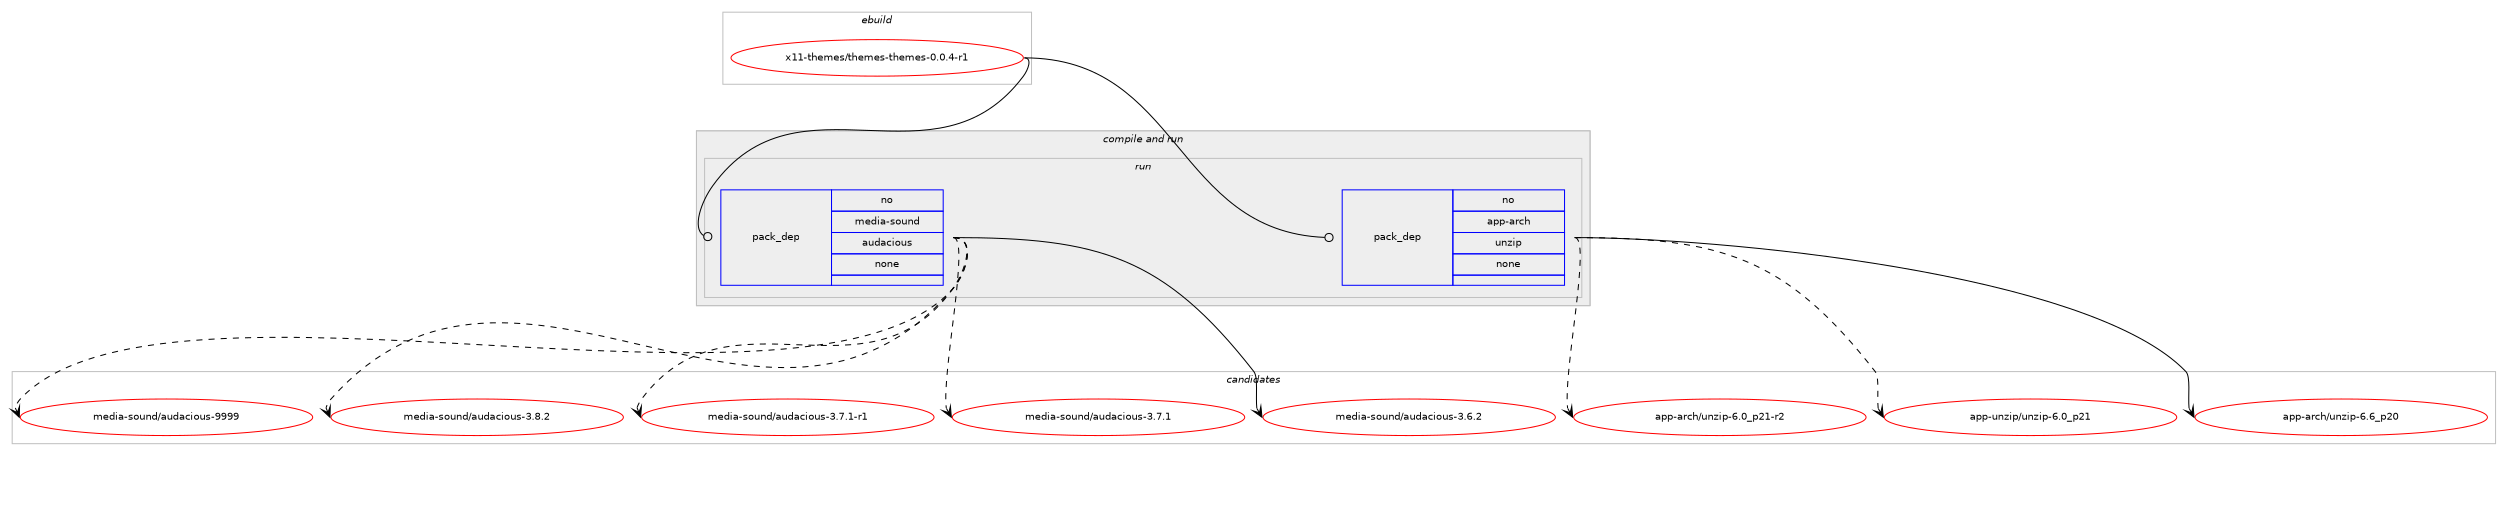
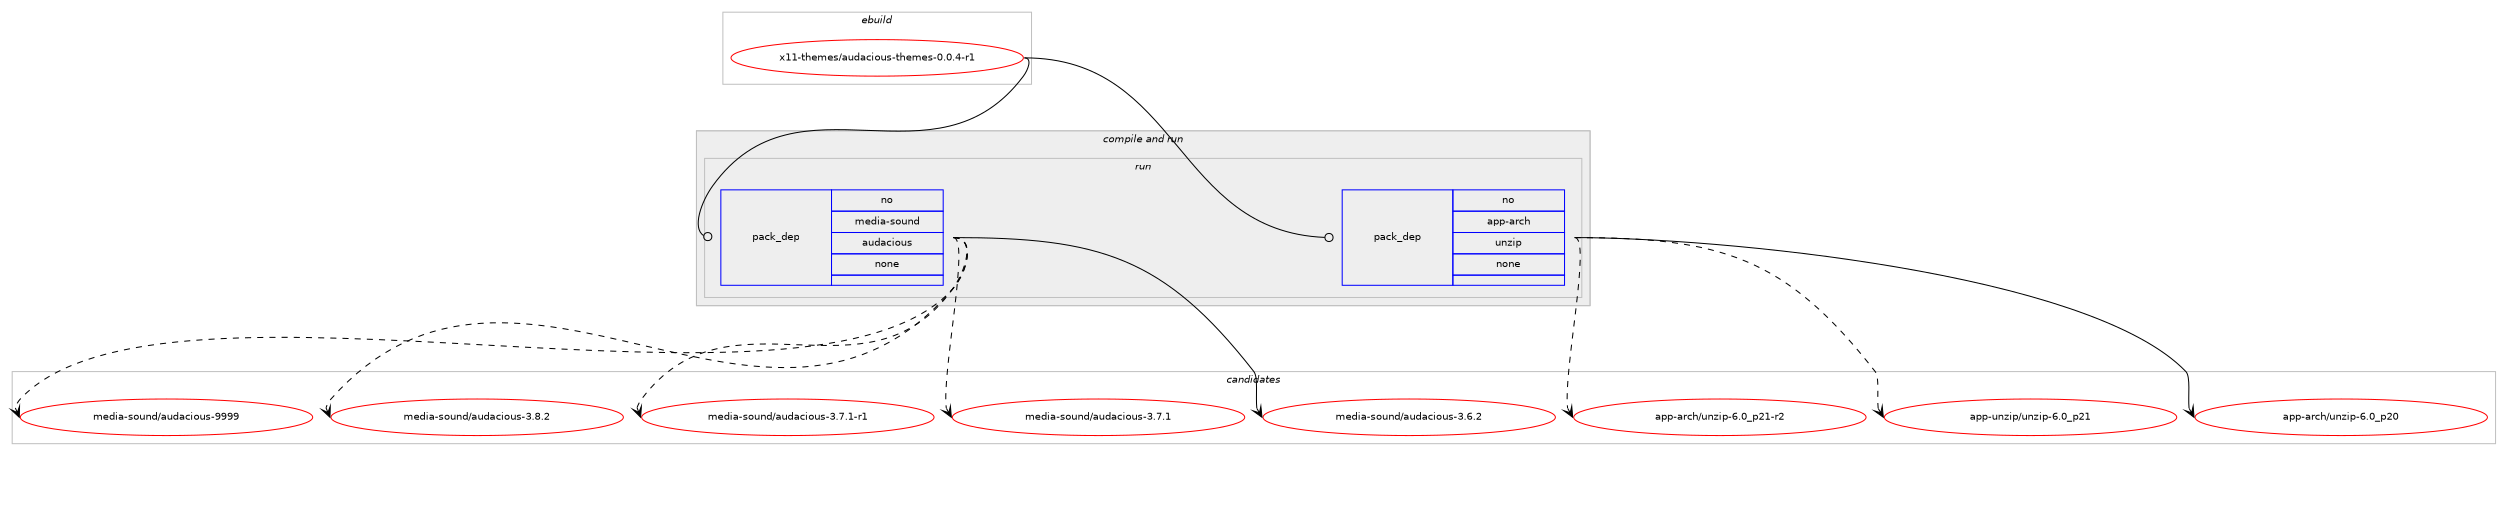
  digraph {
    compound=true
    concentrate=true
    fontname=Helvetica
    fontsize=10
    newrank=true
    rankdir=TB
    ranksep=1.5
    node [color=red fontname=Helvetica fontsize=10]
    edge [arrowhead=vee headport=w style=dashed tailport=e weight=100]
-   n1 [label="x11-themes/themes-themes-0.0.4-r1" width=4]
+   n1 [label="x11-themes/audacious-themes-0.0.4-r1" width=4]
    n2 [color=blue label=<<TABLE BORDER="0" CELLBORDER="1" CELLSPACING="0" CELLPADDING="4" WIDTH="220"><TR><TD ROWSPAN="6" CELLPADDING="30">pack_dep</TD></TR><TR><TD WIDTH="110">no</TD></TR><TR><TD>app-arch</TD></TR><TR><TD>unzip</TD></TR><TR><TD>none</TD></TR><TR><TD></TD></TR></TABLE>> shape=none]
    n3 [color=blue label=<<TABLE BORDER="0" CELLBORDER="1" CELLSPACING="0" CELLPADDING="4" WIDTH="220"><TR><TD ROWSPAN="6" CELLPADDING="30">pack_dep</TD></TR><TR><TD WIDTH="110">no</TD></TR><TR><TD>media-sound</TD></TR><TR><TD>audacious</TD></TR><TR><TD>none</TD></TR><TR><TD></TD></TR></TABLE>> shape=none]
-   n4 [label="app-arch/unzip-6.6_p20" width=4]
+   n4 [label="app-arch/unzip-6.0_p20" width=4]
    n5 [label="app-unzip/unzip-6.0_p21" width=4]
    n6 [label="app-arch/unzip-6.0_p21-r2" width=4]
    n7 [label="media-sound/audacious-3.6.2" width=4]
    n8 [label="media-sound/audacious-3.7.1" width=4]
    n9 [label="media-sound/audacious-3.7.1-r1" width=4]
    n10 [label="media-sound/audacious-3.8.2" width=4]
    n11 [label="media-sound/audacious-9999" width=4]
    subgraph cluster_1 {
      color=gray
      label=<<i>ebuild</i>>
      rank=same
      n1
    }
    subgraph cluster_2 {
      color=gray
      label=<<i>dependencies</i>>
      subgraph cluster_3 {
        color=gray
        fillcolor="#eeeeee"
        label=<<i>compile</i>>
        style=filled
      }
      subgraph cluster_4 {
        color=gray
        fillcolor="#eeeeee"
        label=<<i>compile and run</i>>
        style=filled
      }
      subgraph cluster_5 {
        color=gray
        fillcolor="#eeeeee"
        label=<<i>run</i>>
        style=filled
        subgraph sub_6 {
          color=gray
          fillcolor="#eeeeee"
          label=<<i>run</i>>
          style=filled
          n2
        }
        subgraph sub_7 {
          color=gray
          fillcolor="#eeeeee"
          label=<<i>run</i>>
          style=filled
          n3
        }
      }
    }
    subgraph cluster_8 {
      color=gray
      label=<<i>candidates</i>>
      rank=same
      subgraph sub_9 {
        color=black
        label=<<i>candidates</i>>
        nodesep=1
        rank=same
        n4
        n5
        n6
      }
      subgraph sub_10 {
        color=black
        label=<<i>candidates</i>>
        nodesep=1
        rank=same
        n7
        n8
        n9
        n10
        n11
      }
    }
    n1 -> n2 [arrowhead=odot style=solid weight=20]
    n1 -> n3 [arrowhead=odot style=solid weight=20]
    n2 -> n4 [style=solid]
    n2 -> n5
    n2 -> n6
    n3 -> n7 [style=solid]
    n3 -> n8
    n3 -> n9
    n3 -> n10
    n3 -> n11
  }
